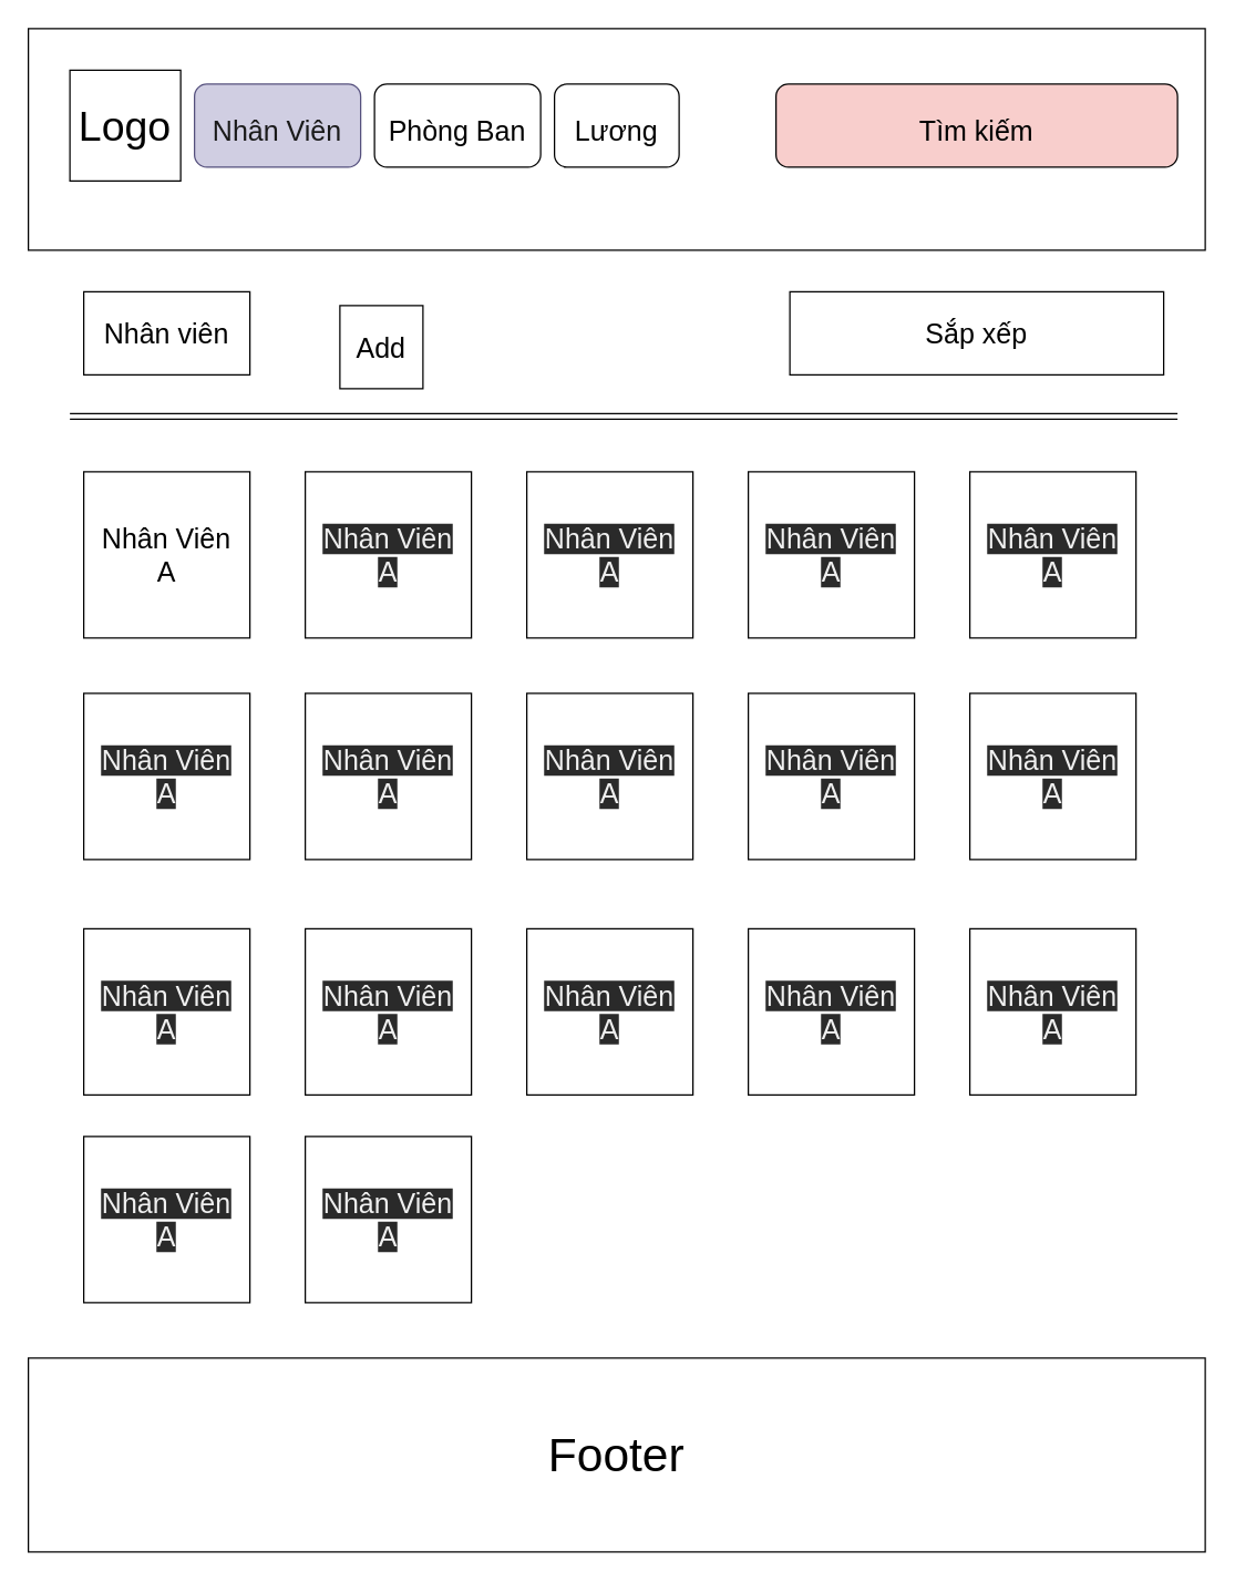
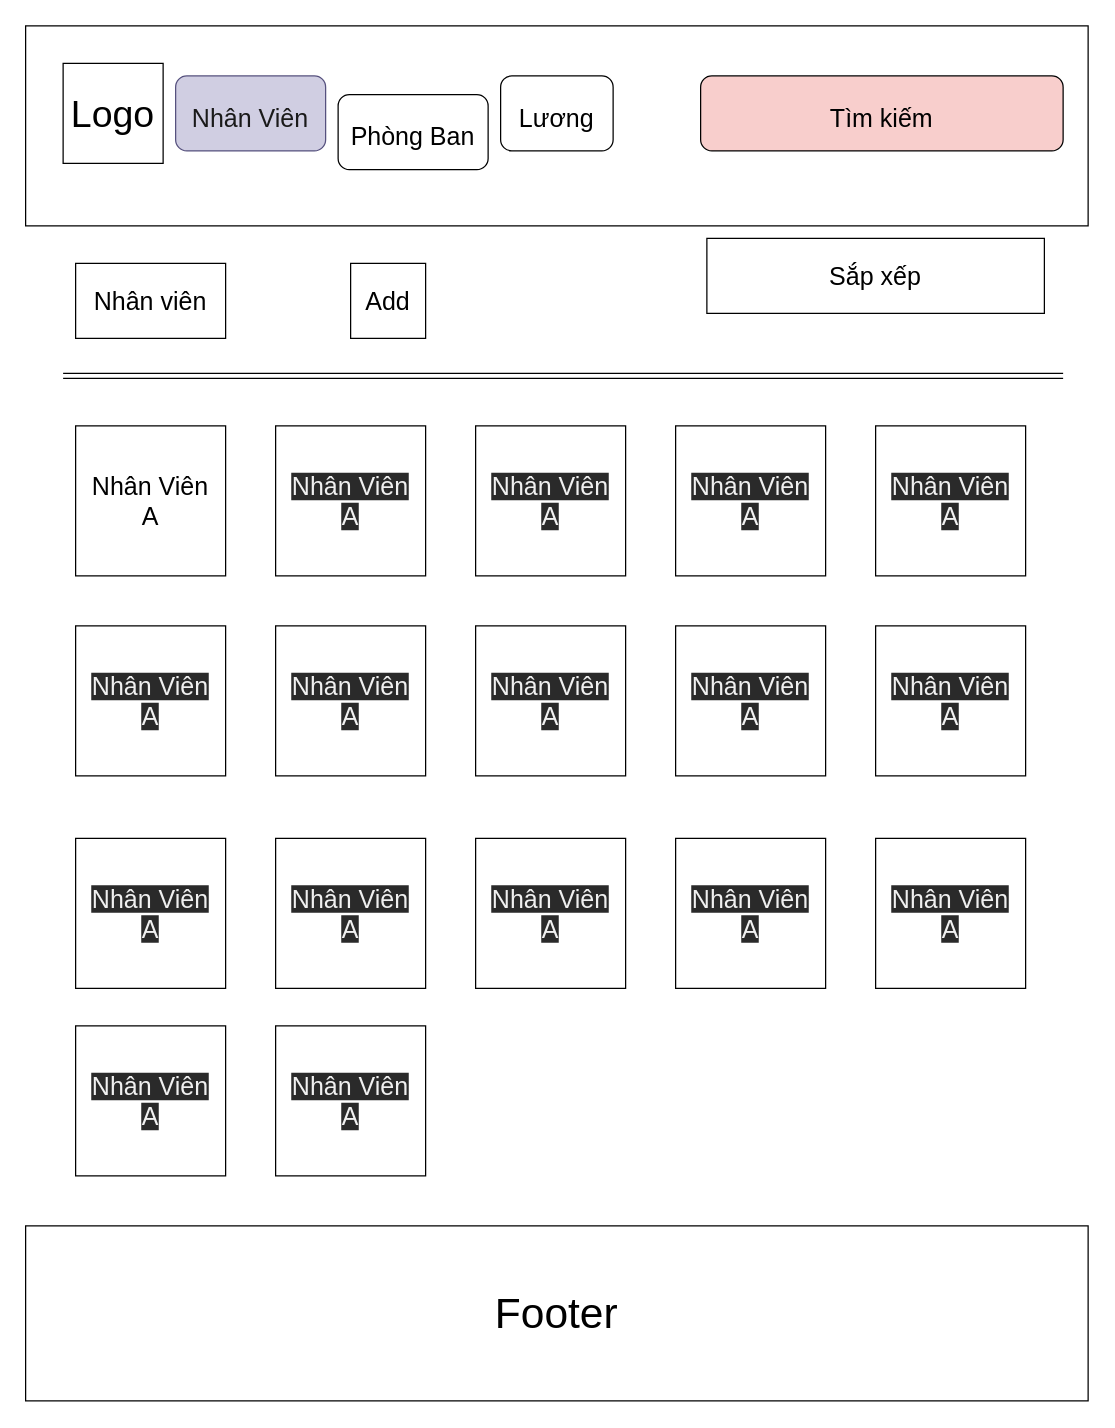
  <mxCell id="0" />
  <mxCell id="1" parent="0" />
  <mxCell id="2" value="" style="rounded=0;whiteSpace=wrap;html=1;" vertex="1" parent="1"><mxGeometry width="850" height="160" as="geometry" x="20" y="20" /></mxCell>
  <mxCell id="3" value="&lt;font style=&quot;font-size: 34px&quot;&gt;Footer&lt;/font&gt;" style="rounded=0;whiteSpace=wrap;html=1;" vertex="1" parent="1"><mxGeometry y="980" width="850" height="140" as="geometry" x="20" /></mxCell>
  <mxCell id="4" value="&lt;font style=&quot;font-size: 30px&quot;&gt;Logo&lt;/font&gt;" style="whiteSpace=wrap;html=1;aspect=fixed;" vertex="1" parent="1"><mxGeometry x="50" y="50" width="80" height="80" as="geometry" /></mxCell>
  <mxCell id="5" value="&lt;font style=&quot;font-size: 20px&quot; color=&quot;#1a1a1a&quot;&gt;Nhân Viên&lt;/font&gt;" style="rounded=1;whiteSpace=wrap;html=1;fontSize=30;fillColor=#d0cee2;strokeColor=#56517e;" vertex="1" parent="1"><mxGeometry x="140" y="60" width="120" height="60" as="geometry" /></mxCell>
  <mxCell id="6" value="&lt;font style=&quot;font-size: 20px&quot;&gt;Lương&lt;/font&gt;" style="rounded=1;whiteSpace=wrap;html=1;fontSize=30;" vertex="1" parent="1"><mxGeometry x="400" y="60" width="90" height="60" as="geometry" /></mxCell>
- <mxCell id="7" value="&lt;font style=&quot;font-size: 20px&quot;&gt;Phòng Ban&lt;/font&gt;" style="rounded=1;whiteSpace=wrap;html=1;fontSize=30;" vertex="1" parent="1"><mxGeometry x="270" y="60" width="120" height="60" as="geometry" /></mxCell>
+ <mxCell id="7" value="&lt;font style=&quot;font-size: 20px&quot;&gt;Phòng Ban&lt;/font&gt;" style="rounded=1;whiteSpace=wrap;html=1;fontSize=30;" vertex="1" parent="1"><mxGeometry x="270" y="75" width="120" height="60" as="geometry" /></mxCell>
  <mxCell id="8" value="&lt;font style=&quot;font-size: 20px&quot;&gt;Tìm kiếm&lt;/font&gt;" style="rounded=1;whiteSpace=wrap;html=1;fontSize=30;fillColor=#f8cecc;" vertex="1" parent="1"><mxGeometry x="560" y="60" width="290" height="60" as="geometry" /></mxCell>
  <mxCell id="9" value="Nhân viên" style="rounded=0;whiteSpace=wrap;html=1;fontSize=20;" vertex="1" parent="1"><mxGeometry x="60" y="210" width="120" height="60" as="geometry" /></mxCell>
- <mxCell id="10" value="Add" style="whiteSpace=wrap;html=1;aspect=fixed;fontSize=20;" vertex="1" parent="1"><mxGeometry x="245" y="220" width="60" height="60" as="geometry" /></mxCell>
- <mxCell id="11" value="Sắp xếp" style="rounded=0;whiteSpace=wrap;html=1;fontSize=20;" vertex="1" parent="1"><mxGeometry x="570" y="210" width="270" height="60" as="geometry" /></mxCell>
+ <mxCell id="10" value="Add" style="whiteSpace=wrap;html=1;aspect=fixed;fontSize=20;" vertex="1" parent="1"><mxGeometry x="280" y="210" width="60" height="60" as="geometry" /></mxCell>
+ <mxCell id="11" value="Sắp xếp" style="rounded=0;whiteSpace=wrap;html=1;fontSize=20;" vertex="1" parent="1"><mxGeometry x="565" y="190" width="270" height="60" as="geometry" /></mxCell>
  <mxCell id="12" value="" style="shape=link;html=1;fontSize=20;" edge="1" parent="1"><mxGeometry width="100" relative="1" as="geometry"><mxPoint x="50" y="300" as="sourcePoint" /><mxPoint x="850" y="300" as="targetPoint" /></mxGeometry></mxCell>
  <mxCell id="13" value="Nhân Viên &lt;br&gt;A" style="whiteSpace=wrap;html=1;aspect=fixed;fontSize=20;" vertex="1" parent="1"><mxGeometry x="60" y="340" width="120" height="120" as="geometry" /></mxCell>
  <mxCell id="14" value="&#10;&#10;&lt;span style=&quot;color: rgb(240, 240, 240); font-family: helvetica; font-size: 20px; font-style: normal; font-weight: 400; letter-spacing: normal; text-align: center; text-indent: 0px; text-transform: none; word-spacing: 0px; background-color: rgb(42, 42, 42); display: inline; float: none;&quot;&gt;Nhân Viên&lt;/span&gt;&lt;br style=&quot;color: rgb(240, 240, 240); font-family: helvetica; font-size: 20px; font-style: normal; font-weight: 400; letter-spacing: normal; text-align: center; text-indent: 0px; text-transform: none; word-spacing: 0px; background-color: rgb(42, 42, 42);&quot;&gt;&lt;span style=&quot;color: rgb(240, 240, 240); font-family: helvetica; font-size: 20px; font-style: normal; font-weight: 400; letter-spacing: normal; text-align: center; text-indent: 0px; text-transform: none; word-spacing: 0px; background-color: rgb(42, 42, 42); display: inline; float: none;&quot;&gt;A&lt;/span&gt;&#10;&#10;" style="whiteSpace=wrap;html=1;aspect=fixed;fontSize=20;" vertex="1" parent="1"><mxGeometry x="220" y="340" width="120" height="120" as="geometry" /></mxCell>
  <mxCell id="15" value="&#10;&#10;&lt;span style=&quot;color: rgb(240, 240, 240); font-family: helvetica; font-size: 20px; font-style: normal; font-weight: 400; letter-spacing: normal; text-align: center; text-indent: 0px; text-transform: none; word-spacing: 0px; background-color: rgb(42, 42, 42); display: inline; float: none;&quot;&gt;Nhân Viên&lt;/span&gt;&lt;br style=&quot;color: rgb(240, 240, 240); font-family: helvetica; font-size: 20px; font-style: normal; font-weight: 400; letter-spacing: normal; text-align: center; text-indent: 0px; text-transform: none; word-spacing: 0px; background-color: rgb(42, 42, 42);&quot;&gt;&lt;span style=&quot;color: rgb(240, 240, 240); font-family: helvetica; font-size: 20px; font-style: normal; font-weight: 400; letter-spacing: normal; text-align: center; text-indent: 0px; text-transform: none; word-spacing: 0px; background-color: rgb(42, 42, 42); display: inline; float: none;&quot;&gt;A&lt;/span&gt;&#10;&#10;" style="whiteSpace=wrap;html=1;aspect=fixed;fontSize=20;" vertex="1" parent="1"><mxGeometry x="380" y="340" width="120" height="120" as="geometry" /></mxCell>
  <mxCell id="16" value="&#10;&#10;&lt;span style=&quot;color: rgb(240, 240, 240); font-family: helvetica; font-size: 20px; font-style: normal; font-weight: 400; letter-spacing: normal; text-align: center; text-indent: 0px; text-transform: none; word-spacing: 0px; background-color: rgb(42, 42, 42); display: inline; float: none;&quot;&gt;Nhân Viên&lt;/span&gt;&lt;br style=&quot;color: rgb(240, 240, 240); font-family: helvetica; font-size: 20px; font-style: normal; font-weight: 400; letter-spacing: normal; text-align: center; text-indent: 0px; text-transform: none; word-spacing: 0px; background-color: rgb(42, 42, 42);&quot;&gt;&lt;span style=&quot;color: rgb(240, 240, 240); font-family: helvetica; font-size: 20px; font-style: normal; font-weight: 400; letter-spacing: normal; text-align: center; text-indent: 0px; text-transform: none; word-spacing: 0px; background-color: rgb(42, 42, 42); display: inline; float: none;&quot;&gt;A&lt;/span&gt;&#10;&#10;" style="whiteSpace=wrap;html=1;aspect=fixed;fontSize=20;" vertex="1" parent="1"><mxGeometry x="540" y="340" width="120" height="120" as="geometry" /></mxCell>
  <mxCell id="17" value="&#10;&#10;&lt;span style=&quot;color: rgb(240, 240, 240); font-family: helvetica; font-size: 20px; font-style: normal; font-weight: 400; letter-spacing: normal; text-align: center; text-indent: 0px; text-transform: none; word-spacing: 0px; background-color: rgb(42, 42, 42); display: inline; float: none;&quot;&gt;Nhân Viên&lt;/span&gt;&lt;br style=&quot;color: rgb(240, 240, 240); font-family: helvetica; font-size: 20px; font-style: normal; font-weight: 400; letter-spacing: normal; text-align: center; text-indent: 0px; text-transform: none; word-spacing: 0px; background-color: rgb(42, 42, 42);&quot;&gt;&lt;span style=&quot;color: rgb(240, 240, 240); font-family: helvetica; font-size: 20px; font-style: normal; font-weight: 400; letter-spacing: normal; text-align: center; text-indent: 0px; text-transform: none; word-spacing: 0px; background-color: rgb(42, 42, 42); display: inline; float: none;&quot;&gt;A&lt;/span&gt;&#10;&#10;" style="whiteSpace=wrap;html=1;aspect=fixed;fontSize=20;" vertex="1" parent="1"><mxGeometry x="700" y="340" width="120" height="120" as="geometry" /></mxCell>
  <mxCell id="18" value="&#10;&#10;&lt;span style=&quot;color: rgb(240, 240, 240); font-family: helvetica; font-size: 20px; font-style: normal; font-weight: 400; letter-spacing: normal; text-align: center; text-indent: 0px; text-transform: none; word-spacing: 0px; background-color: rgb(42, 42, 42); display: inline; float: none;&quot;&gt;Nhân Viên&lt;/span&gt;&lt;br style=&quot;color: rgb(240, 240, 240); font-family: helvetica; font-size: 20px; font-style: normal; font-weight: 400; letter-spacing: normal; text-align: center; text-indent: 0px; text-transform: none; word-spacing: 0px; background-color: rgb(42, 42, 42);&quot;&gt;&lt;span style=&quot;color: rgb(240, 240, 240); font-family: helvetica; font-size: 20px; font-style: normal; font-weight: 400; letter-spacing: normal; text-align: center; text-indent: 0px; text-transform: none; word-spacing: 0px; background-color: rgb(42, 42, 42); display: inline; float: none;&quot;&gt;A&lt;/span&gt;&#10;&#10;" style="whiteSpace=wrap;html=1;aspect=fixed;fontSize=20;" vertex="1" parent="1"><mxGeometry x="60" y="500" width="120" height="120" as="geometry" /></mxCell>
  <mxCell id="19" value="&#10;&#10;&lt;span style=&quot;color: rgb(240, 240, 240); font-family: helvetica; font-size: 20px; font-style: normal; font-weight: 400; letter-spacing: normal; text-align: center; text-indent: 0px; text-transform: none; word-spacing: 0px; background-color: rgb(42, 42, 42); display: inline; float: none;&quot;&gt;Nhân Viên&lt;/span&gt;&lt;br style=&quot;color: rgb(240, 240, 240); font-family: helvetica; font-size: 20px; font-style: normal; font-weight: 400; letter-spacing: normal; text-align: center; text-indent: 0px; text-transform: none; word-spacing: 0px; background-color: rgb(42, 42, 42);&quot;&gt;&lt;span style=&quot;color: rgb(240, 240, 240); font-family: helvetica; font-size: 20px; font-style: normal; font-weight: 400; letter-spacing: normal; text-align: center; text-indent: 0px; text-transform: none; word-spacing: 0px; background-color: rgb(42, 42, 42); display: inline; float: none;&quot;&gt;A&lt;/span&gt;&#10;&#10;" style="whiteSpace=wrap;html=1;aspect=fixed;fontSize=20;" vertex="1" parent="1"><mxGeometry x="220" y="500" width="120" height="120" as="geometry" /></mxCell>
  <mxCell id="20" value="&#10;&#10;&lt;span style=&quot;color: rgb(240, 240, 240); font-family: helvetica; font-size: 20px; font-style: normal; font-weight: 400; letter-spacing: normal; text-align: center; text-indent: 0px; text-transform: none; word-spacing: 0px; background-color: rgb(42, 42, 42); display: inline; float: none;&quot;&gt;Nhân Viên&lt;/span&gt;&lt;br style=&quot;color: rgb(240, 240, 240); font-family: helvetica; font-size: 20px; font-style: normal; font-weight: 400; letter-spacing: normal; text-align: center; text-indent: 0px; text-transform: none; word-spacing: 0px; background-color: rgb(42, 42, 42);&quot;&gt;&lt;span style=&quot;color: rgb(240, 240, 240); font-family: helvetica; font-size: 20px; font-style: normal; font-weight: 400; letter-spacing: normal; text-align: center; text-indent: 0px; text-transform: none; word-spacing: 0px; background-color: rgb(42, 42, 42); display: inline; float: none;&quot;&gt;A&lt;/span&gt;&#10;&#10;" style="whiteSpace=wrap;html=1;aspect=fixed;fontSize=20;" vertex="1" parent="1"><mxGeometry x="380" y="500" width="120" height="120" as="geometry" /></mxCell>
  <mxCell id="21" value="&#10;&#10;&lt;span style=&quot;color: rgb(240, 240, 240); font-family: helvetica; font-size: 20px; font-style: normal; font-weight: 400; letter-spacing: normal; text-align: center; text-indent: 0px; text-transform: none; word-spacing: 0px; background-color: rgb(42, 42, 42); display: inline; float: none;&quot;&gt;Nhân Viên&lt;/span&gt;&lt;br style=&quot;color: rgb(240, 240, 240); font-family: helvetica; font-size: 20px; font-style: normal; font-weight: 400; letter-spacing: normal; text-align: center; text-indent: 0px; text-transform: none; word-spacing: 0px; background-color: rgb(42, 42, 42);&quot;&gt;&lt;span style=&quot;color: rgb(240, 240, 240); font-family: helvetica; font-size: 20px; font-style: normal; font-weight: 400; letter-spacing: normal; text-align: center; text-indent: 0px; text-transform: none; word-spacing: 0px; background-color: rgb(42, 42, 42); display: inline; float: none;&quot;&gt;A&lt;/span&gt;&#10;&#10;" style="whiteSpace=wrap;html=1;aspect=fixed;fontSize=20;" vertex="1" parent="1"><mxGeometry x="540" y="500" width="120" height="120" as="geometry" /></mxCell>
  <mxCell id="22" value="&#10;&#10;&lt;span style=&quot;color: rgb(240, 240, 240); font-family: helvetica; font-size: 20px; font-style: normal; font-weight: 400; letter-spacing: normal; text-align: center; text-indent: 0px; text-transform: none; word-spacing: 0px; background-color: rgb(42, 42, 42); display: inline; float: none;&quot;&gt;Nhân Viên&lt;/span&gt;&lt;br style=&quot;color: rgb(240, 240, 240); font-family: helvetica; font-size: 20px; font-style: normal; font-weight: 400; letter-spacing: normal; text-align: center; text-indent: 0px; text-transform: none; word-spacing: 0px; background-color: rgb(42, 42, 42);&quot;&gt;&lt;span style=&quot;color: rgb(240, 240, 240); font-family: helvetica; font-size: 20px; font-style: normal; font-weight: 400; letter-spacing: normal; text-align: center; text-indent: 0px; text-transform: none; word-spacing: 0px; background-color: rgb(42, 42, 42); display: inline; float: none;&quot;&gt;A&lt;/span&gt;&#10;&#10;" style="whiteSpace=wrap;html=1;aspect=fixed;fontSize=20;" vertex="1" parent="1"><mxGeometry x="700" y="500" width="120" height="120" as="geometry" /></mxCell>
  <mxCell id="23" value="&#10;&#10;&lt;span style=&quot;color: rgb(240, 240, 240); font-family: helvetica; font-size: 20px; font-style: normal; font-weight: 400; letter-spacing: normal; text-align: center; text-indent: 0px; text-transform: none; word-spacing: 0px; background-color: rgb(42, 42, 42); display: inline; float: none;&quot;&gt;Nhân Viên&lt;/span&gt;&lt;br style=&quot;color: rgb(240, 240, 240); font-family: helvetica; font-size: 20px; font-style: normal; font-weight: 400; letter-spacing: normal; text-align: center; text-indent: 0px; text-transform: none; word-spacing: 0px; background-color: rgb(42, 42, 42);&quot;&gt;&lt;span style=&quot;color: rgb(240, 240, 240); font-family: helvetica; font-size: 20px; font-style: normal; font-weight: 400; letter-spacing: normal; text-align: center; text-indent: 0px; text-transform: none; word-spacing: 0px; background-color: rgb(42, 42, 42); display: inline; float: none;&quot;&gt;A&lt;/span&gt;&#10;&#10;" style="whiteSpace=wrap;html=1;aspect=fixed;fontSize=20;" vertex="1" parent="1"><mxGeometry x="60" y="670" width="120" height="120" as="geometry" /></mxCell>
  <mxCell id="24" value="&#10;&#10;&lt;span style=&quot;color: rgb(240, 240, 240); font-family: helvetica; font-size: 20px; font-style: normal; font-weight: 400; letter-spacing: normal; text-align: center; text-indent: 0px; text-transform: none; word-spacing: 0px; background-color: rgb(42, 42, 42); display: inline; float: none;&quot;&gt;Nhân Viên&lt;/span&gt;&lt;br style=&quot;color: rgb(240, 240, 240); font-family: helvetica; font-size: 20px; font-style: normal; font-weight: 400; letter-spacing: normal; text-align: center; text-indent: 0px; text-transform: none; word-spacing: 0px; background-color: rgb(42, 42, 42);&quot;&gt;&lt;span style=&quot;color: rgb(240, 240, 240); font-family: helvetica; font-size: 20px; font-style: normal; font-weight: 400; letter-spacing: normal; text-align: center; text-indent: 0px; text-transform: none; word-spacing: 0px; background-color: rgb(42, 42, 42); display: inline; float: none;&quot;&gt;A&lt;/span&gt;&#10;&#10;" style="whiteSpace=wrap;html=1;aspect=fixed;fontSize=20;" vertex="1" parent="1"><mxGeometry x="220" y="670" width="120" height="120" as="geometry" /></mxCell>
  <mxCell id="25" value="&#10;&#10;&lt;span style=&quot;color: rgb(240, 240, 240); font-family: helvetica; font-size: 20px; font-style: normal; font-weight: 400; letter-spacing: normal; text-align: center; text-indent: 0px; text-transform: none; word-spacing: 0px; background-color: rgb(42, 42, 42); display: inline; float: none;&quot;&gt;Nhân Viên&lt;/span&gt;&lt;br style=&quot;color: rgb(240, 240, 240); font-family: helvetica; font-size: 20px; font-style: normal; font-weight: 400; letter-spacing: normal; text-align: center; text-indent: 0px; text-transform: none; word-spacing: 0px; background-color: rgb(42, 42, 42);&quot;&gt;&lt;span style=&quot;color: rgb(240, 240, 240); font-family: helvetica; font-size: 20px; font-style: normal; font-weight: 400; letter-spacing: normal; text-align: center; text-indent: 0px; text-transform: none; word-spacing: 0px; background-color: rgb(42, 42, 42); display: inline; float: none;&quot;&gt;A&lt;/span&gt;&#10;&#10;" style="whiteSpace=wrap;html=1;aspect=fixed;fontSize=20;" vertex="1" parent="1"><mxGeometry x="380" y="670" width="120" height="120" as="geometry" /></mxCell>
  <mxCell id="26" value="&#10;&#10;&lt;span style=&quot;color: rgb(240, 240, 240); font-family: helvetica; font-size: 20px; font-style: normal; font-weight: 400; letter-spacing: normal; text-align: center; text-indent: 0px; text-transform: none; word-spacing: 0px; background-color: rgb(42, 42, 42); display: inline; float: none;&quot;&gt;Nhân Viên&lt;/span&gt;&lt;br style=&quot;color: rgb(240, 240, 240); font-family: helvetica; font-size: 20px; font-style: normal; font-weight: 400; letter-spacing: normal; text-align: center; text-indent: 0px; text-transform: none; word-spacing: 0px; background-color: rgb(42, 42, 42);&quot;&gt;&lt;span style=&quot;color: rgb(240, 240, 240); font-family: helvetica; font-size: 20px; font-style: normal; font-weight: 400; letter-spacing: normal; text-align: center; text-indent: 0px; text-transform: none; word-spacing: 0px; background-color: rgb(42, 42, 42); display: inline; float: none;&quot;&gt;A&lt;/span&gt;&#10;&#10;" style="whiteSpace=wrap;html=1;aspect=fixed;fontSize=20;" vertex="1" parent="1"><mxGeometry x="540" y="670" width="120" height="120" as="geometry" /></mxCell>
  <mxCell id="27" value="&#10;&#10;&lt;span style=&quot;color: rgb(240, 240, 240); font-family: helvetica; font-size: 20px; font-style: normal; font-weight: 400; letter-spacing: normal; text-align: center; text-indent: 0px; text-transform: none; word-spacing: 0px; background-color: rgb(42, 42, 42); display: inline; float: none;&quot;&gt;Nhân Viên&lt;/span&gt;&lt;br style=&quot;color: rgb(240, 240, 240); font-family: helvetica; font-size: 20px; font-style: normal; font-weight: 400; letter-spacing: normal; text-align: center; text-indent: 0px; text-transform: none; word-spacing: 0px; background-color: rgb(42, 42, 42);&quot;&gt;&lt;span style=&quot;color: rgb(240, 240, 240); font-family: helvetica; font-size: 20px; font-style: normal; font-weight: 400; letter-spacing: normal; text-align: center; text-indent: 0px; text-transform: none; word-spacing: 0px; background-color: rgb(42, 42, 42); display: inline; float: none;&quot;&gt;A&lt;/span&gt;&#10;&#10;" style="whiteSpace=wrap;html=1;aspect=fixed;fontSize=20;" vertex="1" parent="1"><mxGeometry x="700" y="670" width="120" height="120" as="geometry" /></mxCell>
  <mxCell id="28" value="&#10;&#10;&lt;span style=&quot;color: rgb(240, 240, 240); font-family: helvetica; font-size: 20px; font-style: normal; font-weight: 400; letter-spacing: normal; text-align: center; text-indent: 0px; text-transform: none; word-spacing: 0px; background-color: rgb(42, 42, 42); display: inline; float: none;&quot;&gt;Nhân Viên&lt;/span&gt;&lt;br style=&quot;color: rgb(240, 240, 240); font-family: helvetica; font-size: 20px; font-style: normal; font-weight: 400; letter-spacing: normal; text-align: center; text-indent: 0px; text-transform: none; word-spacing: 0px; background-color: rgb(42, 42, 42);&quot;&gt;&lt;span style=&quot;color: rgb(240, 240, 240); font-family: helvetica; font-size: 20px; font-style: normal; font-weight: 400; letter-spacing: normal; text-align: center; text-indent: 0px; text-transform: none; word-spacing: 0px; background-color: rgb(42, 42, 42); display: inline; float: none;&quot;&gt;A&lt;/span&gt;&#10;&#10;" style="whiteSpace=wrap;html=1;aspect=fixed;fontSize=20;" vertex="1" parent="1"><mxGeometry x="60" y="820" width="120" height="120" as="geometry" /></mxCell>
  <mxCell id="29" value="&#10;&#10;&lt;span style=&quot;color: rgb(240, 240, 240); font-family: helvetica; font-size: 20px; font-style: normal; font-weight: 400; letter-spacing: normal; text-align: center; text-indent: 0px; text-transform: none; word-spacing: 0px; background-color: rgb(42, 42, 42); display: inline; float: none;&quot;&gt;Nhân Viên&lt;/span&gt;&lt;br style=&quot;color: rgb(240, 240, 240); font-family: helvetica; font-size: 20px; font-style: normal; font-weight: 400; letter-spacing: normal; text-align: center; text-indent: 0px; text-transform: none; word-spacing: 0px; background-color: rgb(42, 42, 42);&quot;&gt;&lt;span style=&quot;color: rgb(240, 240, 240); font-family: helvetica; font-size: 20px; font-style: normal; font-weight: 400; letter-spacing: normal; text-align: center; text-indent: 0px; text-transform: none; word-spacing: 0px; background-color: rgb(42, 42, 42); display: inline; float: none;&quot;&gt;A&lt;/span&gt;&#10;&#10;" style="whiteSpace=wrap;html=1;aspect=fixed;fontSize=20;" vertex="1" parent="1"><mxGeometry x="220" y="820" width="120" height="120" as="geometry" /></mxCell>
